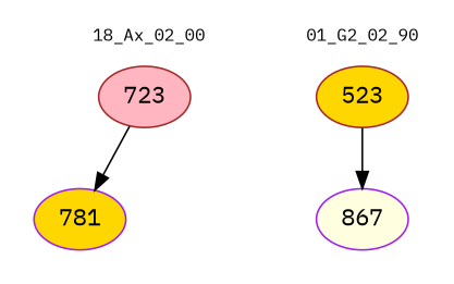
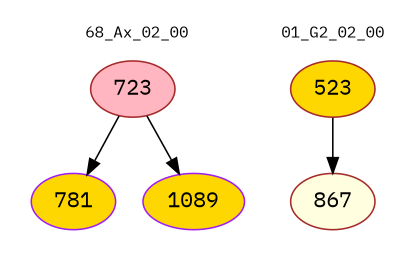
  digraph {
    fontname="IBM Plex Mono"
    node [color=brown fillcolor=gold fontname="IBM Plex Mono" style=filled]
    edge [color=black fontname="IBM Plex Mono"]
    n1 [fillcolor=lightpink label=723]
    n2 [color=purple label=781]
+   n3 [color=purple label=1089]
    n4 [label=523]
-   n5 [color=purple fillcolor=lightyellow label=867]
+   n5 [fillcolor=lightyellow label=867]
    subgraph cluster_1 {
      color=white
      fontsize=10
-     label="18_Ax_02_00"
+     label="68_Ax_02_00"
      n1
      n2
+     n3
    }
    subgraph cluster_2 {
      color=white
      fontsize=10
-     label="01_G2_02_90"
+     label="01_G2_02_00"
      n4
      n5
    }
    n1 -> n2
+   n1 -> n3
    n4 -> n5
  }
